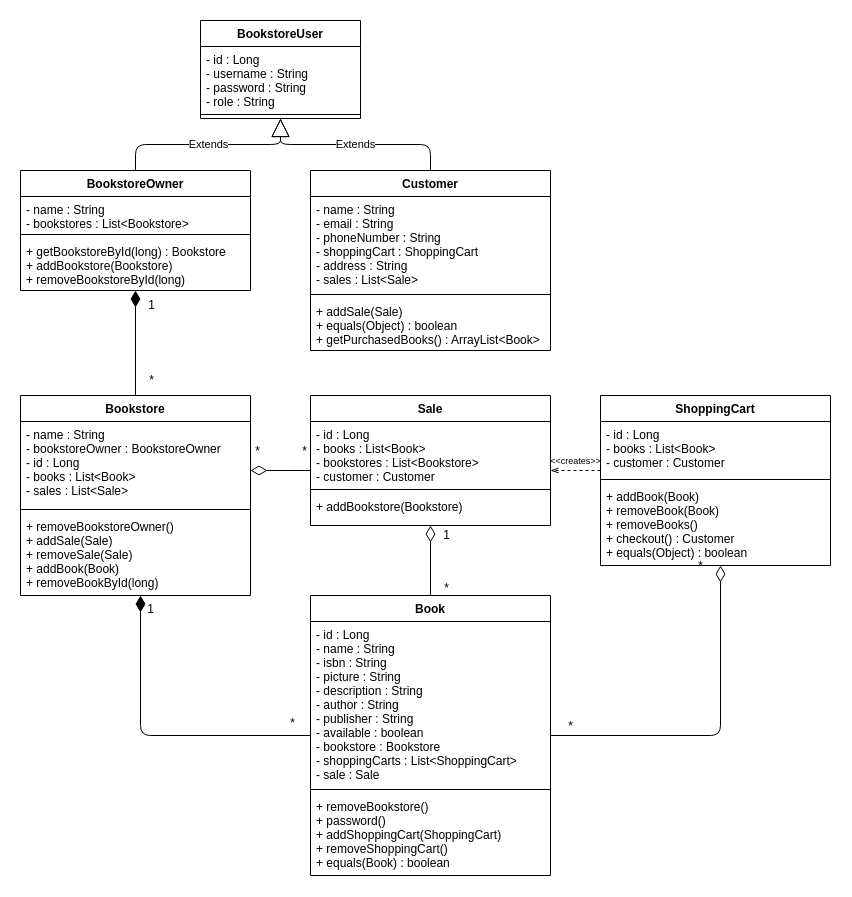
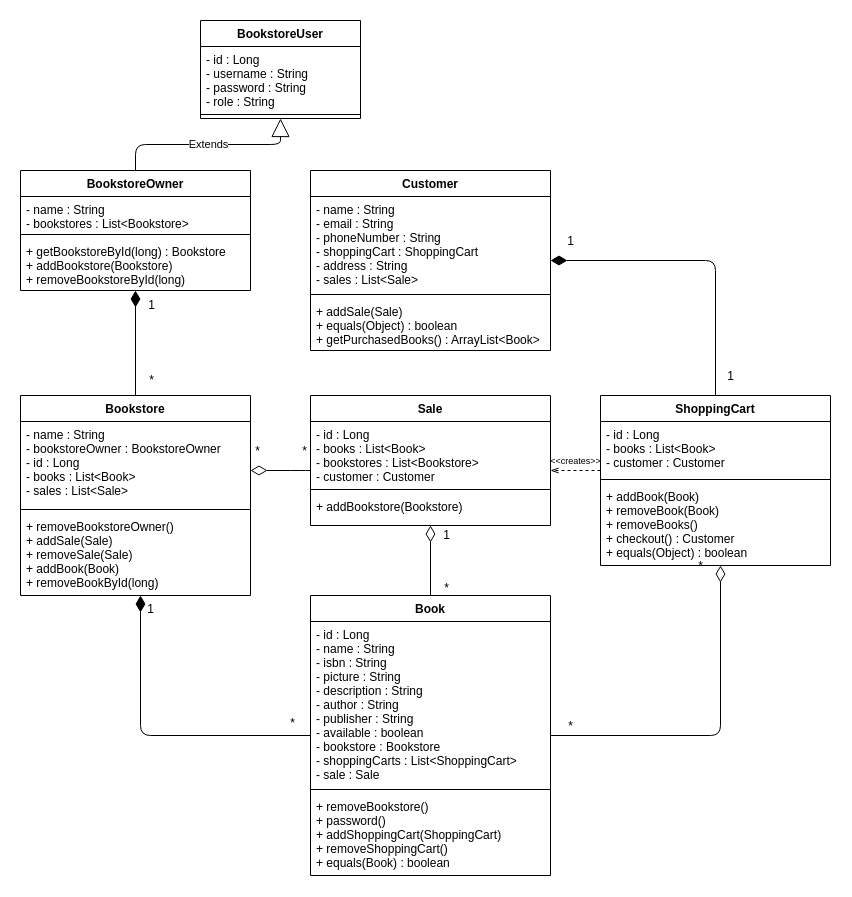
  <mxCell id="0" />
  <mxCell id="1" parent="0" />
  <mxCell id="2" value="" style="endArrow=none;html=1;endSize=12;startArrow=diamondThin;startSize=14;startFill=1;edgeStyle=orthogonalEdgeStyle;align=left;verticalAlign=bottom;endFill=0;" parent="1" source="43" target="24" edge="1"><mxGeometry x="-1" y="3" relative="1" as="geometry"><mxPoint x="90" y="350" as="sourcePoint" /><mxPoint x="250" y="350" as="targetPoint" /></mxGeometry></mxCell>
  <mxCell id="3" value="1" style="text;html=1;align=center;verticalAlign=middle;resizable=0;points=[];labelBackgroundColor=#ffffff;" parent="2" vertex="1" connectable="0"><mxGeometry x="-0.776" y="-1" relative="1" as="geometry"><mxPoint x="16" y="2.09" as="offset" /></mxGeometry></mxCell>
  <mxCell id="4" value="*" style="text;html=1;align=center;verticalAlign=middle;resizable=0;points=[];labelBackgroundColor=#ffffff;" parent="2" vertex="1" connectable="0"><mxGeometry x="0.692" y="-1" relative="1" as="geometry"><mxPoint x="16" as="offset" /></mxGeometry></mxCell>
  <mxCell id="5" value="" style="endArrow=none;html=1;endSize=12;startArrow=diamondThin;startSize=14;startFill=1;edgeStyle=orthogonalEdgeStyle;align=left;verticalAlign=bottom;endFill=0;" parent="1" source="24" target="36" edge="1"><mxGeometry x="-1" y="3" relative="1" as="geometry"><mxPoint x="-220" y="400" as="sourcePoint" /><mxPoint x="-60" y="400" as="targetPoint" /><Array as="points"><mxPoint x="140" y="735" /></Array></mxGeometry></mxCell>
  <mxCell id="6" value="1" style="text;html=1;align=center;verticalAlign=middle;resizable=0;points=[];labelBackgroundColor=#ffffff;" parent="5" vertex="1" connectable="0"><mxGeometry x="-0.911" y="1" relative="1" as="geometry"><mxPoint x="8.99" y="-0.44" as="offset" /></mxGeometry></mxCell>
  <mxCell id="7" value="*" style="text;html=1;align=center;verticalAlign=middle;resizable=0;points=[];labelBackgroundColor=#ffffff;" parent="5" vertex="1" connectable="0"><mxGeometry x="0.922" y="1" relative="1" as="geometry"><mxPoint x="-6.72" y="-12" as="offset" /></mxGeometry></mxCell>
+ <mxCell id="8" value="" style="endArrow=none;html=1;endSize=12;startArrow=diamondThin;startSize=14;startFill=1;edgeStyle=orthogonalEdgeStyle;align=left;verticalAlign=bottom;endFill=0;" parent="1" source="47" target="32" edge="1"><mxGeometry x="-0.429" y="15" relative="1" as="geometry"><mxPoint x="430" y="380" as="sourcePoint" /><mxPoint x="590" y="380" as="targetPoint" /><mxPoint as="offset" /></mxGeometry></mxCell>
+ <mxCell id="9" value="1" style="text;html=1;align=center;verticalAlign=middle;resizable=0;points=[];labelBackgroundColor=#ffffff;" parent="8" vertex="1" connectable="0"><mxGeometry x="0.818" y="1" relative="1" as="geometry"><mxPoint x="13.97" y="7.79" as="offset" /></mxGeometry></mxCell>
+ <mxCell id="10" value="1" style="text;html=1;align=center;verticalAlign=middle;resizable=0;points=[];labelBackgroundColor=#ffffff;" parent="8" vertex="1" connectable="0"><mxGeometry x="-0.842" y="2" relative="1" as="geometry"><mxPoint x="-4.14" y="-18" as="offset" /></mxGeometry></mxCell>
  <mxCell id="11" value="" style="endArrow=none;html=1;endSize=12;startArrow=diamondThin;startSize=14;startFill=0;edgeStyle=orthogonalEdgeStyle;align=left;verticalAlign=bottom;endFill=0;" parent="1" source="25" target="28" edge="1"><mxGeometry x="-1" y="3" relative="1" as="geometry"><mxPoint x="310" y="470" as="sourcePoint" /><mxPoint x="285" y="480" as="targetPoint" /><Array as="points"><mxPoint x="300" y="470" /><mxPoint x="300" y="470" /></Array></mxGeometry></mxCell>
  <mxCell id="12" value="*" style="text;html=1;align=center;verticalAlign=middle;resizable=0;points=[];labelBackgroundColor=#ffffff;" parent="11" vertex="1" connectable="0"><mxGeometry x="-0.971" y="-1" relative="1" as="geometry"><mxPoint x="5.83" y="-21" as="offset" /></mxGeometry></mxCell>
  <mxCell id="13" value="*" style="text;html=1;align=center;verticalAlign=middle;resizable=0;points=[];labelBackgroundColor=#ffffff;" parent="11" vertex="1" connectable="0"><mxGeometry x="0.958" y="1" relative="1" as="geometry"><mxPoint x="-6" y="-19" as="offset" /></mxGeometry></mxCell>
  <mxCell id="14" value="" style="endArrow=none;html=1;endSize=12;startArrow=diamondThin;startSize=14;startFill=0;edgeStyle=orthogonalEdgeStyle;align=left;verticalAlign=bottom;endFill=0;" parent="1" source="28" target="36" edge="1"><mxGeometry x="-1" y="3" relative="1" as="geometry"><mxPoint x="425" y="470" as="sourcePoint" /><mxPoint x="790" y="430" as="targetPoint" /><Array as="points" /></mxGeometry></mxCell>
  <mxCell id="15" value="*" style="text;html=1;align=center;verticalAlign=middle;resizable=0;points=[];labelBackgroundColor=#ffffff;" parent="14" vertex="1" connectable="0"><mxGeometry x="0.968" y="-3" relative="1" as="geometry"><mxPoint x="18" y="-7" as="offset" /></mxGeometry></mxCell>
  <mxCell id="16" value="1" style="text;html=1;align=center;verticalAlign=middle;resizable=0;points=[];labelBackgroundColor=#ffffff;" parent="14" vertex="1" connectable="0"><mxGeometry x="-0.973" y="-1" relative="1" as="geometry"><mxPoint x="16" y="8.84" as="offset" /></mxGeometry></mxCell>
  <mxCell id="17" style="edgeStyle=orthogonalEdgeStyle;rounded=0;orthogonalLoop=1;jettySize=auto;html=1;endArrow=openThin;endFill=0;dashed=1;" parent="1" source="32" target="28" edge="1"><mxGeometry relative="1" as="geometry"><Array as="points"><mxPoint x="570" y="470" /><mxPoint x="570" y="470" /></Array></mxGeometry></mxCell>
  <mxCell id="18" value="&amp;lt;&amp;lt;creates&amp;gt;&amp;gt;" style="text;html=1;align=center;verticalAlign=middle;resizable=0;points=[];labelBackgroundColor=#ffffff;fontSize=9;" parent="17" vertex="1" connectable="0"><mxGeometry x="-0.153" y="1" relative="1" as="geometry"><mxPoint x="-4.63" y="-11" as="offset" /></mxGeometry></mxCell>
  <mxCell id="19" value="" style="endArrow=none;html=1;endSize=12;startArrow=diamondThin;startSize=14;startFill=0;edgeStyle=orthogonalEdgeStyle;align=left;verticalAlign=bottom;endFill=0;" parent="1" source="32" target="36" edge="1"><mxGeometry x="-1" y="3" relative="1" as="geometry"><mxPoint x="720" y="440" as="sourcePoint" /><mxPoint x="650" y="650" as="targetPoint" /><Array as="points"><mxPoint x="720" y="735" /></Array></mxGeometry></mxCell>
  <mxCell id="20" value="*" style="text;html=1;align=center;verticalAlign=middle;resizable=0;points=[];labelBackgroundColor=#ffffff;" parent="19" vertex="1" connectable="0"><mxGeometry x="-0.027" y="-325" relative="1" as="geometry"><mxPoint x="304.97" y="-165" as="offset" /></mxGeometry></mxCell>
  <mxCell id="21" value="*" style="text;html=1;align=center;verticalAlign=middle;resizable=0;points=[];labelBackgroundColor=#ffffff;" parent="19" vertex="1" connectable="0"><mxGeometry x="0.895" relative="1" as="geometry"><mxPoint x="1" y="-10" as="offset" /></mxGeometry></mxCell>
  <mxCell id="22" value="Extends" style="endArrow=block;endSize=16;endFill=0;html=1;strokeColor=#000000;rounded=1;edgeStyle=orthogonalEdgeStyle;" parent="1" source="43" target="40" edge="1"><mxGeometry width="160" relative="1" as="geometry"><mxPoint x="180" y="90" as="sourcePoint" /><mxPoint x="340" y="90" as="targetPoint" /></mxGeometry></mxCell>
- <mxCell id="23" value="Extends" style="endArrow=block;endSize=16;endFill=0;html=1;strokeColor=#000000;edgeStyle=orthogonalEdgeStyle;" parent="1" source="47" target="40" edge="1"><mxGeometry width="160" relative="1" as="geometry"><mxPoint x="370" y="100" as="sourcePoint" /><mxPoint x="530" y="100" as="targetPoint" /></mxGeometry></mxCell>
  <mxCell id="24" value="Bookstore" style="swimlane;fontStyle=1;align=center;verticalAlign=top;childLayout=stackLayout;horizontal=1;startSize=26;horizontalStack=0;resizeParent=1;resizeParentMax=0;resizeLast=0;collapsible=1;marginBottom=0;" parent="1" vertex="1"><mxGeometry x="20" y="395" width="230" height="200" as="geometry" /></mxCell>
  <mxCell id="25" value="- name : String&#10;- bookstoreOwner : BookstoreOwner&#10;- id : Long&#10;- books : List&lt;Book&gt;&#10;- sales : List&lt;Sale&gt;" style="text;strokeColor=none;fillColor=none;align=left;verticalAlign=top;spacingLeft=4;spacingRight=4;overflow=hidden;rotatable=0;points=[[0,0.5],[1,0.5]];portConstraint=eastwest;" parent="24" vertex="1"><mxGeometry y="26" width="230" height="84" as="geometry" /></mxCell>
  <mxCell id="26" value="" style="line;strokeWidth=1;fillColor=none;align=left;verticalAlign=middle;spacingTop=-1;spacingLeft=3;spacingRight=3;rotatable=0;labelPosition=right;points=[];portConstraint=eastwest;" parent="24" vertex="1"><mxGeometry y="110" width="230" height="8" as="geometry" /></mxCell>
  <mxCell id="27" value="+ removeBookstoreOwner()&#10;+ addSale(Sale)&#10;+ removeSale(Sale)&#10;+ addBook(Book)&#10;+ removeBookById(long)" style="text;strokeColor=none;fillColor=none;align=left;verticalAlign=top;spacingLeft=4;spacingRight=4;overflow=hidden;rotatable=0;points=[[0,0.5],[1,0.5]];portConstraint=eastwest;" parent="24" vertex="1"><mxGeometry y="118" width="230" height="82" as="geometry" /></mxCell>
  <mxCell id="28" value="Sale" style="swimlane;fontStyle=1;align=center;verticalAlign=top;childLayout=stackLayout;horizontal=1;startSize=26;horizontalStack=0;resizeParent=1;resizeParentMax=0;resizeLast=0;collapsible=1;marginBottom=0;" parent="1" vertex="1"><mxGeometry x="310" y="395" width="240" height="130" as="geometry" /></mxCell>
  <mxCell id="29" value="- id : Long&#10;- books : List&lt;Book&gt;&#10;- bookstores : List&lt;Bookstore&gt;&#10;- customer : Customer" style="text;strokeColor=none;fillColor=none;align=left;verticalAlign=top;spacingLeft=4;spacingRight=4;overflow=hidden;rotatable=0;points=[[0,0.5],[1,0.5]];portConstraint=eastwest;" parent="28" vertex="1"><mxGeometry y="26" width="240" height="64" as="geometry" /></mxCell>
  <mxCell id="30" value="" style="line;strokeWidth=1;fillColor=none;align=left;verticalAlign=middle;spacingTop=-1;spacingLeft=3;spacingRight=3;rotatable=0;labelPosition=right;points=[];portConstraint=eastwest;" parent="28" vertex="1"><mxGeometry y="90" width="240" height="8" as="geometry" /></mxCell>
  <mxCell id="31" value="+ addBookstore(Bookstore)" style="text;strokeColor=none;fillColor=none;align=left;verticalAlign=top;spacingLeft=4;spacingRight=4;overflow=hidden;rotatable=0;points=[[0,0.5],[1,0.5]];portConstraint=eastwest;" parent="28" vertex="1"><mxGeometry y="98" width="240" height="32" as="geometry" /></mxCell>
  <mxCell id="32" value="ShoppingCart" style="swimlane;fontStyle=1;align=center;verticalAlign=top;childLayout=stackLayout;horizontal=1;startSize=26;horizontalStack=0;resizeParent=1;resizeParentMax=0;resizeLast=0;collapsible=1;marginBottom=0;" parent="1" vertex="1"><mxGeometry x="600" y="395" width="230" height="170" as="geometry" /></mxCell>
  <mxCell id="33" value="- id : Long&#10;- books : List&lt;Book&gt;&#10;- customer : Customer" style="text;strokeColor=none;fillColor=none;align=left;verticalAlign=top;spacingLeft=4;spacingRight=4;overflow=hidden;rotatable=0;points=[[0,0.5],[1,0.5]];portConstraint=eastwest;" parent="32" vertex="1"><mxGeometry y="26" width="230" height="54" as="geometry" /></mxCell>
  <mxCell id="34" value="" style="line;strokeWidth=1;fillColor=none;align=left;verticalAlign=middle;spacingTop=-1;spacingLeft=3;spacingRight=3;rotatable=0;labelPosition=right;points=[];portConstraint=eastwest;" parent="32" vertex="1"><mxGeometry y="80" width="230" height="8" as="geometry" /></mxCell>
  <mxCell id="35" value="+ addBook(Book)&#10;+ removeBook(Book)&#10;+ removeBooks()&#10;+ checkout() : Customer&#10;+ equals(Object) : boolean" style="text;strokeColor=none;fillColor=none;align=left;verticalAlign=top;spacingLeft=4;spacingRight=4;overflow=hidden;rotatable=0;points=[[0,0.5],[1,0.5]];portConstraint=eastwest;" parent="32" vertex="1"><mxGeometry y="88" width="230" height="82" as="geometry" /></mxCell>
  <mxCell id="36" value="Book" style="swimlane;fontStyle=1;align=center;verticalAlign=top;childLayout=stackLayout;horizontal=1;startSize=26;horizontalStack=0;resizeParent=1;resizeParentMax=0;resizeLast=0;collapsible=1;marginBottom=0;" parent="1" vertex="1"><mxGeometry x="310" y="595" width="240" height="280" as="geometry" /></mxCell>
  <mxCell id="37" value="- id : Long&#10;- name : String&#10;- isbn : String&#10;- picture : String&#10;- description : String&#10;- author : String&#10;- publisher : String&#10;- available : boolean&#10;- bookstore : Bookstore&#10;- shoppingCarts : List&lt;ShoppingCart&gt;&#10;- sale : Sale" style="text;strokeColor=none;fillColor=none;align=left;verticalAlign=top;spacingLeft=4;spacingRight=4;overflow=hidden;rotatable=0;points=[[0,0.5],[1,0.5]];portConstraint=eastwest;" parent="36" vertex="1"><mxGeometry y="26" width="240" height="164" as="geometry" /></mxCell>
  <mxCell id="38" value="" style="line;strokeWidth=1;fillColor=none;align=left;verticalAlign=middle;spacingTop=-1;spacingLeft=3;spacingRight=3;rotatable=0;labelPosition=right;points=[];portConstraint=eastwest;" parent="36" vertex="1"><mxGeometry y="190" width="240" height="8" as="geometry" /></mxCell>
  <mxCell id="39" value="+ removeBookstore()&#10;+ password()&#10;+ addShoppingCart(ShoppingCart)&#10;+ removeShoppingCart()&#10;+ equals(Book) : boolean" style="text;strokeColor=none;fillColor=none;align=left;verticalAlign=top;spacingLeft=4;spacingRight=4;overflow=hidden;rotatable=0;points=[[0,0.5],[1,0.5]];portConstraint=eastwest;" parent="36" vertex="1"><mxGeometry y="198" width="240" height="82" as="geometry" /></mxCell>
  <mxCell id="40" value="BookstoreUser" style="swimlane;fontStyle=1;align=center;verticalAlign=top;childLayout=stackLayout;horizontal=1;startSize=26;horizontalStack=0;resizeParent=1;resizeParentMax=0;resizeLast=0;collapsible=1;marginBottom=0;" parent="1" vertex="1"><mxGeometry x="200" y="20" width="160" height="98" as="geometry" /></mxCell>
  <mxCell id="41" value="- id : Long&#10;- username : String&#10;- password : String&#10;- role : String" style="text;strokeColor=none;fillColor=none;align=left;verticalAlign=top;spacingLeft=4;spacingRight=4;overflow=hidden;rotatable=0;points=[[0,0.5],[1,0.5]];portConstraint=eastwest;" parent="40" vertex="1"><mxGeometry y="26" width="160" height="64" as="geometry" /></mxCell>
  <mxCell id="42" value="" style="line;strokeWidth=1;fillColor=none;align=left;verticalAlign=middle;spacingTop=-1;spacingLeft=3;spacingRight=3;rotatable=0;labelPosition=right;points=[];portConstraint=eastwest;" parent="40" vertex="1"><mxGeometry y="90" width="160" height="8" as="geometry" /></mxCell>
  <mxCell id="43" value="BookstoreOwner" style="swimlane;fontStyle=1;align=center;verticalAlign=top;childLayout=stackLayout;horizontal=1;startSize=26;horizontalStack=0;resizeParent=1;resizeParentMax=0;resizeLast=0;collapsible=1;marginBottom=0;" parent="1" vertex="1"><mxGeometry x="20" y="170" width="230" height="120" as="geometry" /></mxCell>
  <mxCell id="44" value="- name : String&#10;- bookstores : List&lt;Bookstore&gt;" style="text;strokeColor=none;fillColor=none;align=left;verticalAlign=top;spacingLeft=4;spacingRight=4;overflow=hidden;rotatable=0;points=[[0,0.5],[1,0.5]];portConstraint=eastwest;" parent="43" vertex="1"><mxGeometry y="26" width="230" height="34" as="geometry" /></mxCell>
  <mxCell id="45" value="" style="line;strokeWidth=1;fillColor=none;align=left;verticalAlign=middle;spacingTop=-1;spacingLeft=3;spacingRight=3;rotatable=0;labelPosition=right;points=[];portConstraint=eastwest;" parent="43" vertex="1"><mxGeometry y="60" width="230" height="8" as="geometry" /></mxCell>
  <mxCell id="46" value="+ getBookstoreById(long) : Bookstore&#10;+ addBookstore(Bookstore)&#10;+ removeBookstoreById(long)" style="text;strokeColor=none;fillColor=none;align=left;verticalAlign=top;spacingLeft=4;spacingRight=4;overflow=hidden;rotatable=0;points=[[0,0.5],[1,0.5]];portConstraint=eastwest;" parent="43" vertex="1"><mxGeometry y="68" width="230" height="52" as="geometry" /></mxCell>
  <mxCell id="47" value="Customer" style="swimlane;fontStyle=1;align=center;verticalAlign=top;childLayout=stackLayout;horizontal=1;startSize=26;horizontalStack=0;resizeParent=1;resizeParentMax=0;resizeLast=0;collapsible=1;marginBottom=0;" parent="1" vertex="1"><mxGeometry x="310" y="170" width="240" height="180" as="geometry" /></mxCell>
  <mxCell id="48" value="- name : String&#10;- email : String&#10;- phoneNumber : String&#10;- shoppingCart : ShoppingCart&#10;- address : String&#10;- sales : List&lt;Sale&gt;" style="text;strokeColor=none;fillColor=none;align=left;verticalAlign=top;spacingLeft=4;spacingRight=4;overflow=hidden;rotatable=0;points=[[0,0.5],[1,0.5]];portConstraint=eastwest;" parent="47" vertex="1"><mxGeometry y="26" width="240" height="94" as="geometry" /></mxCell>
  <mxCell id="49" value="" style="line;strokeWidth=1;fillColor=none;align=left;verticalAlign=middle;spacingTop=-1;spacingLeft=3;spacingRight=3;rotatable=0;labelPosition=right;points=[];portConstraint=eastwest;" parent="47" vertex="1"><mxGeometry y="120" width="240" height="8" as="geometry" /></mxCell>
  <mxCell id="50" value="+ addSale(Sale)&#10;+ equals(Object) : boolean&#10;+ getPurchasedBooks() : ArrayList&lt;Book&gt;" style="text;strokeColor=none;fillColor=none;align=left;verticalAlign=top;spacingLeft=4;spacingRight=4;overflow=hidden;rotatable=0;points=[[0,0.5],[1,0.5]];portConstraint=eastwest;" parent="47" vertex="1"><mxGeometry y="128" width="240" height="52" as="geometry" /></mxCell>
